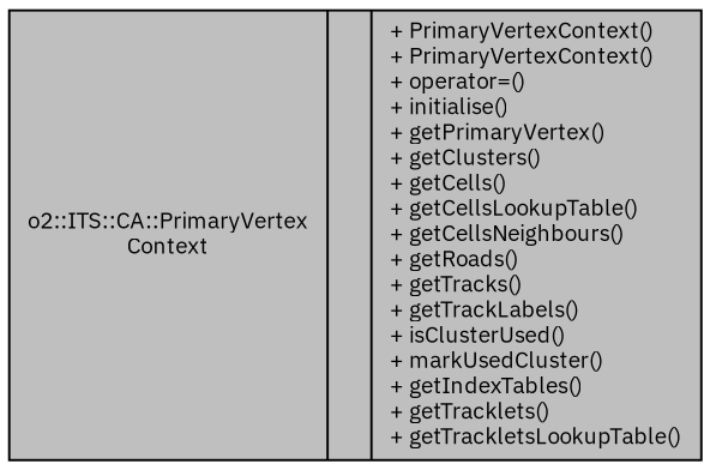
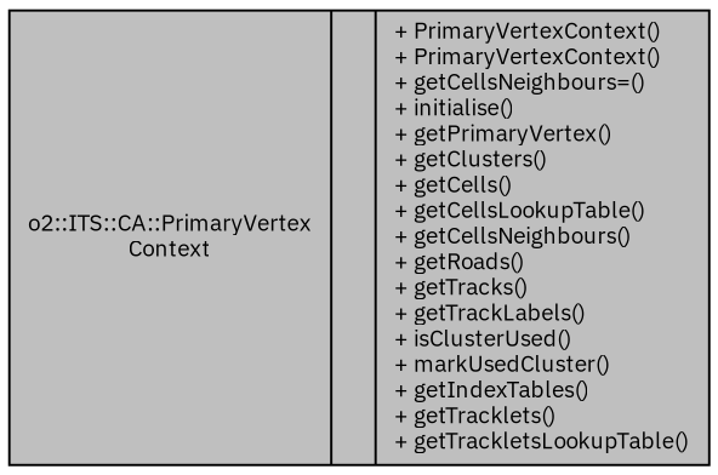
  digraph {
    rankdir=LR
    fontname="IBM Plex Sans"
-   n1 [color=black fillcolor=grey75 fontcolor=black fontname="IBM Plex Sans" fontsize=10 height=0.2 label="{o2::ITS::CA::PrimaryVertex\lContext\n||+ PrimaryVertexContext()\l+ PrimaryVertexContext()\l+ operator=()\l+ initialise()\l+ getPrimaryVertex()\l+ getClusters()\l+ getCells()\l+ getCellsLookupTable()\l+ getCellsNeighbours()\l+ getRoads()\l+ getTracks()\l+ getTrackLabels()\l+ isClusterUsed()\l+ markUsedCluster()\l+ getIndexTables()\l+ getTracklets()\l+ getTrackletsLookupTable()\l}" shape=record style=filled width=0.4]
+   n1 [color=black fillcolor=grey75 fontcolor=black fontname="IBM Plex Sans" fontsize=10 height=0.2 label="{o2::ITS::CA::PrimaryVertex\lContext\n||+ PrimaryVertexContext()\l+ PrimaryVertexContext()\l+ getCellsNeighbours=()\l+ initialise()\l+ getPrimaryVertex()\l+ getClusters()\l+ getCells()\l+ getCellsLookupTable()\l+ getCellsNeighbours()\l+ getRoads()\l+ getTracks()\l+ getTrackLabels()\l+ isClusterUsed()\l+ markUsedCluster()\l+ getIndexTables()\l+ getTracklets()\l+ getTrackletsLookupTable()\l}" shape=record style=filled width=0.4]
  }
